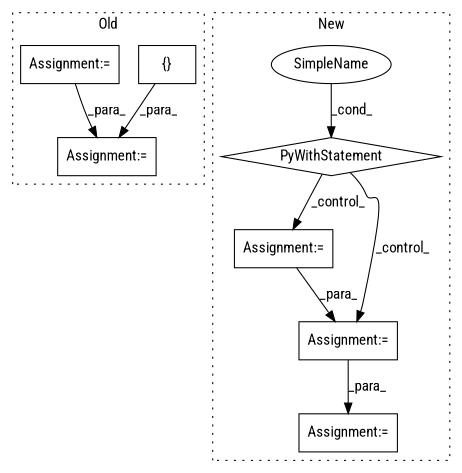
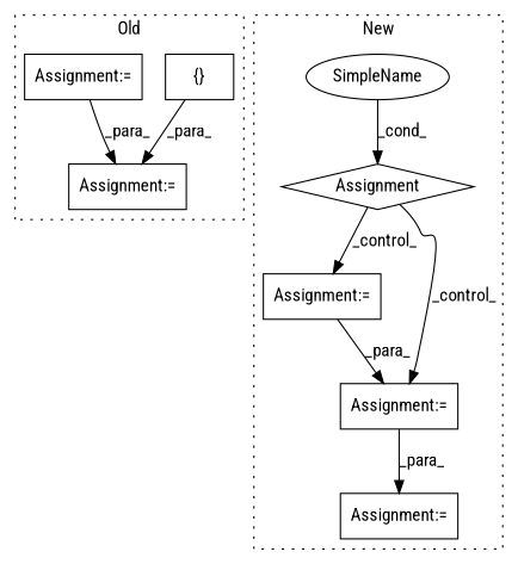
  digraph {
    fontname="Roboto Condensed"
    node [a=7 l=1 shape=box fontname="Roboto Condensed"]
    edge [fontname="Roboto Condensed"]
    n1 [a=4 l="1,1" label="{}" s="2244,2250"]
    n2 [label="Assignment:=" s=2197]
    n3 [label="Assignment:=" s=1781]
-   n4 [a=104 l="10,2" label=PyWithStatement s="1883,1917" shape=diamond]
+   n4 [a=104 l="10,2" label=Assignment s="1883,1917" shape=diamond]
    n5 [l=7 label="Assignment:=" s=1931]
    n6 [a=42 label=SimpleName shape=ellipse l=""]
    n7 [label="Assignment:=" s=2172]
    n8 [label="Assignment:=" s=2612]
    subgraph cluster_1 {
      label=Old
      style=dotted
      n1
      n2
      n3
    }
    subgraph cluster_2 {
      label=New
      style=dotted
      n4
      n5
      n6
      n7
      n8
    }
    n1 -> n2 [label=_para_]
    n3 -> n2 [label=_para_]
    n4 -> n5 [label=_control_]
    n4 -> n7 [label=_control_]
    n5 -> n7 [label=_para_]
    n6 -> n4 [label=_cond_]
    n7 -> n8 [label=_para_]
  }
